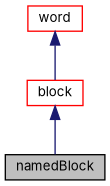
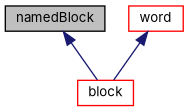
  digraph {
    fontname=Inter
    node [color=red fontname=Inter fontsize=10 shape=record]
    edge [color=midnightblue dir=back fontname=Inter fontsize=10 labelfontname=Helvetica labelfontsize=10 style=solid]
    n1 [color=black fillcolor=grey75 fontcolor=black height=0.2 label=namedBlock style=filled width=0.4]
    n2 [height=0.2 label=word width=0.4]
    n3 [height=0.2 label=block width=0.4]
    n2 -> n3
-   n3 -> n1
+   n1 -> n3
  }
